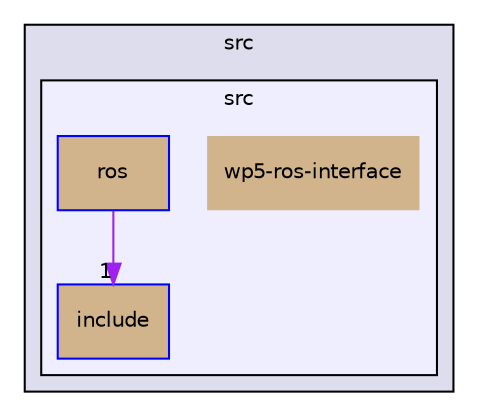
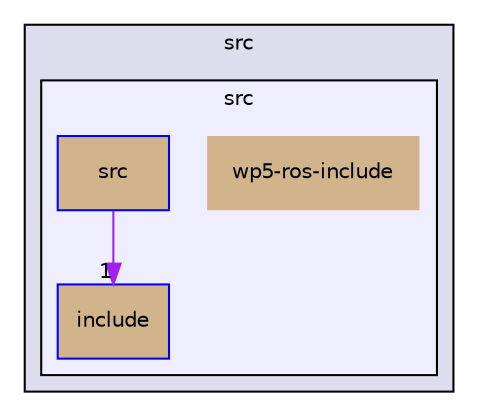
  digraph {
    compound=true
    node [fontname=Helvetica fontsize=10 shape=box style=filled fillcolor=tan color=blue]
-   n1 [label="wp5-ros-interface" shape=plaintext color=brown]
+   n1 [label="wp5-ros-include" shape=plaintext color=brown]
    n2 [label=include]
-   n3 [label=ros]
+   n3 [label=src]
    subgraph cluster_1 {
      bgcolor="#ddddee"
      fontname=Helvetica
      fontsize=10
      label=src
      pencolor=black
      subgraph cluster_2 {
        bgcolor="#eeeeff"
        fontname=Helvetica
        fontsize=10
        pencolor=black
        n1
        n2
        n3
      }
    }
    n3 -> n2 [headlabel=1 labeldistance=1.5 labelfontname=Helvetica labelfontsize=10 color=purple]
  }
